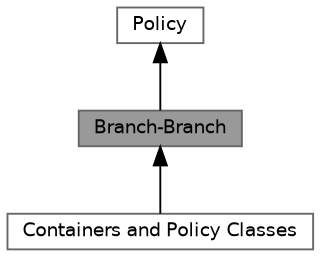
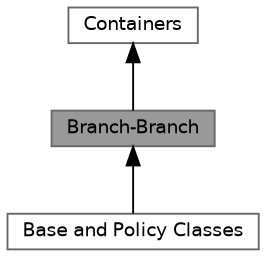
  digraph {
    rankdir=TB
    node [color=grey40 fillcolor=white fontname=Helvetica fontsize=10 shape=box style=filled]
    edge [dir=back fontname=Helvetica fontsize=10 labelfontname=Helvetica labelfontsize=10 shape=plaintext style=solid]
    n1 [color=gray40 fillcolor=grey60 fontcolor=black height=0.2 label="Branch-Branch" width=0.4]
-   n2 [height=0.2 label="Containers and Policy Classes" width=0.4]
-   n3 [height=0.2 label=Policy width=0.4]
+   n2 [height=0.2 label="Base and Policy Classes" width=0.4]
+   n3 [height=0.2 label=Containers width=0.4]
    n1 -> n2
    n3 -> n1
  }
